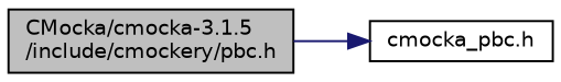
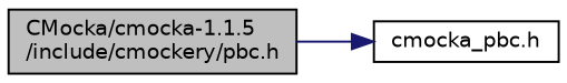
  digraph {
    rankdir=LR
    node [color=black fontname=Helvetica fontsize=10 shape=record style=filled]
-   n1 [fillcolor=grey75 fontcolor=black height=0.2 label="CMocka/cmocka-3.1.5\l/include/cmockery/pbc.h" width=0.4]
+   n1 [fillcolor=grey75 fontcolor=black height=0.2 label="CMocka/cmocka-1.1.5\l/include/cmockery/pbc.h" width=0.4]
    n2 [fillcolor=white height=0.2 label="cmocka_pbc.h" width=0.4]
    n1 -> n2 [color=midnightblue fontname=Helvetica fontsize=10 labelfontname=Helvetica labelfontsize=10 style=solid]
  }
